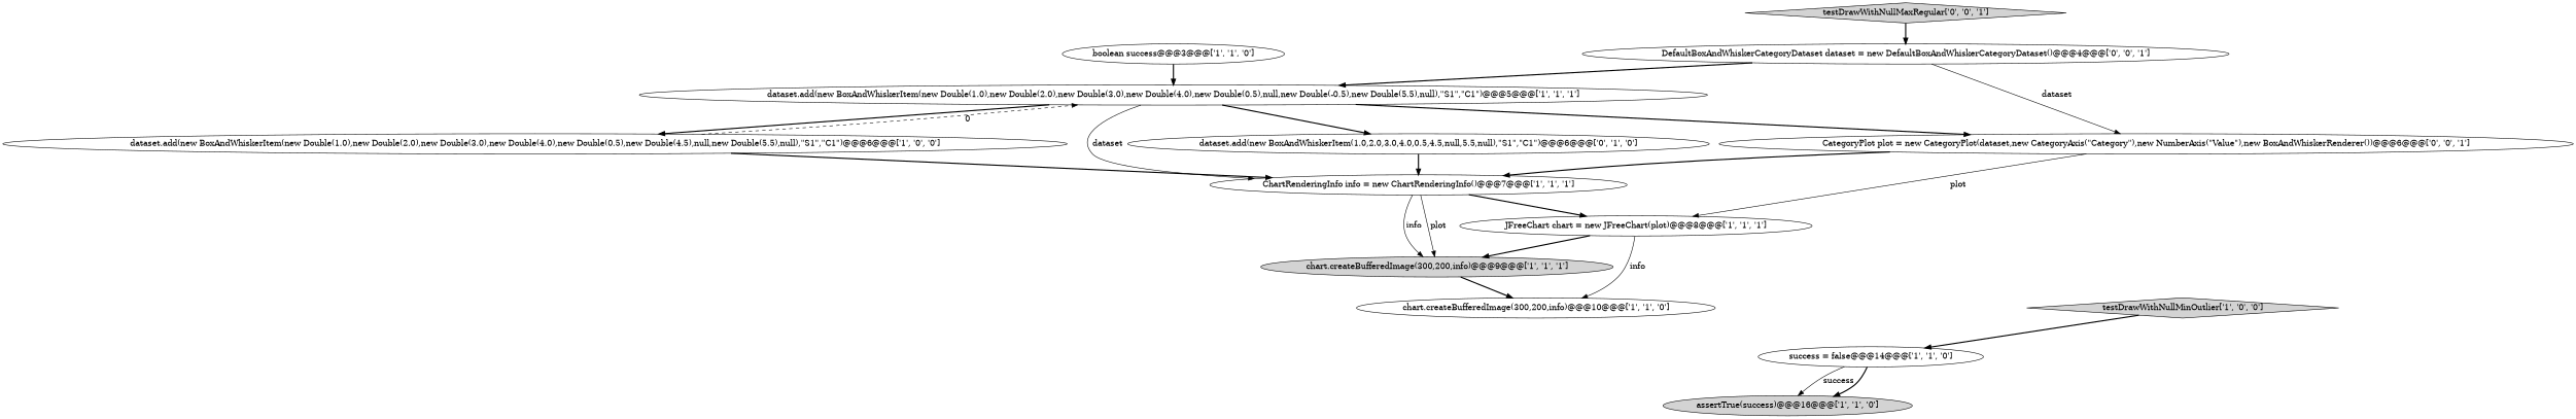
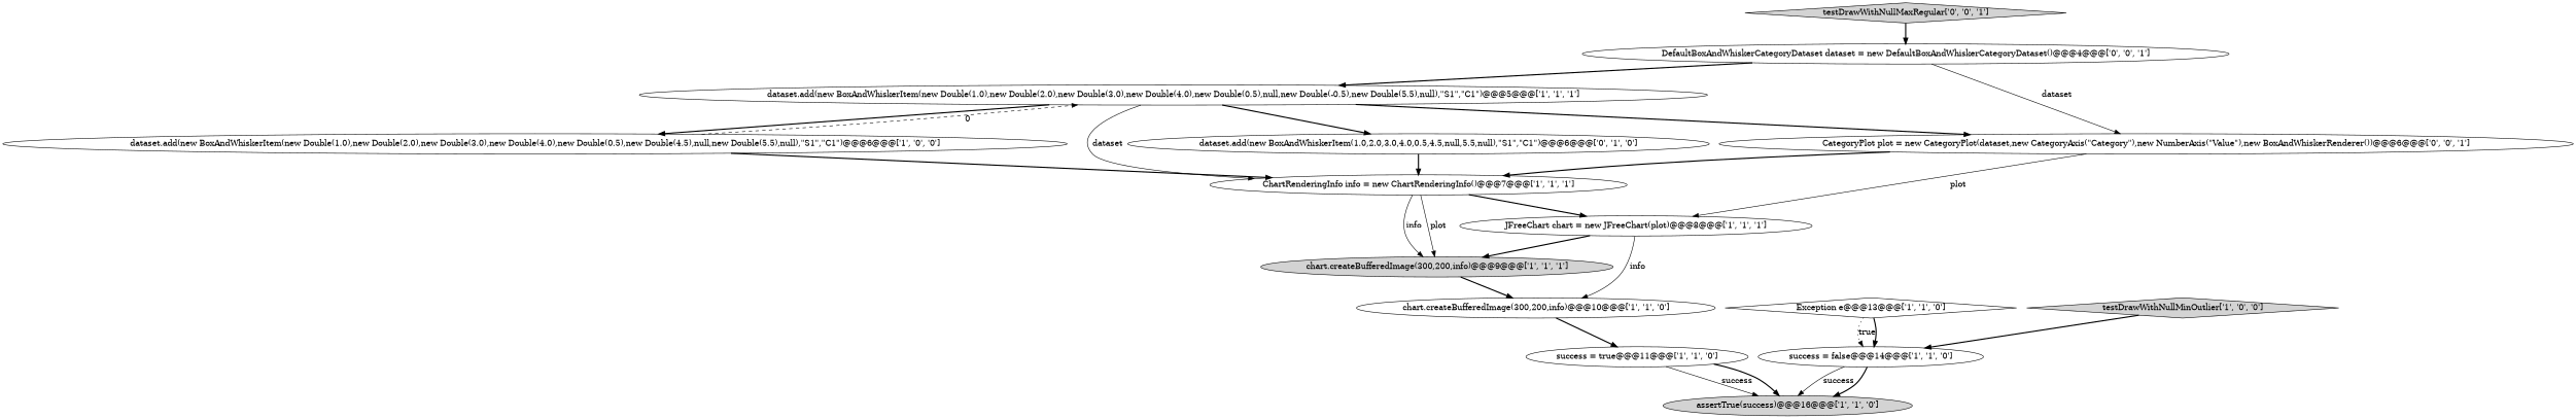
  digraph {
    fontname="DejaVu Serif"
    node [fillcolor=white fontname="DejaVu Serif" shape=ellipse style=filled]
    edge [fontname="DejaVu Serif" style=bold]
-   n1 [label="boolean success@@@3@@@['1', '1', '0']"]
    n2 [label="dataset.add(new BoxAndWhiskerItem(new Double(1.0),new Double(2.0),new Double(3.0),new Double(4.0),new Double(0.5),null,new Double(-0.5),new Double(5.5),null),\"S1\",\"C1\")@@@5@@@['1', '1', '1']"]
    n3 [fillcolor=lightgray label="testDrawWithNullMaxRegular['0', '0', '1']" shape=diamond]
    n4 [label="DefaultBoxAndWhiskerCategoryDataset dataset = new DefaultBoxAndWhiskerCategoryDataset()@@@4@@@['0', '0', '1']"]
    n5 [label="CategoryPlot plot = new CategoryPlot(dataset,new CategoryAxis(\"Category\"),new NumberAxis(\"Value\"),new BoxAndWhiskerRenderer())@@@6@@@['0', '0', '1']"]
    n6 [label="dataset.add(new BoxAndWhiskerItem(new Double(1.0),new Double(2.0),new Double(3.0),new Double(4.0),new Double(0.5),new Double(4.5),null,new Double(5.5),null),\"S1\",\"C1\")@@@6@@@['1', '0', '0']"]
    n7 [label="ChartRenderingInfo info = new ChartRenderingInfo()@@@7@@@['1', '1', '1']"]
    n8 [label="dataset.add(new BoxAndWhiskerItem(1.0,2.0,3.0,4.0,0.5,4.5,null,5.5,null),\"S1\",\"C1\")@@@6@@@['0', '1', '0']"]
    n9 [label="JFreeChart chart = new JFreeChart(plot)@@@8@@@['1', '1', '1']"]
    n10 [fillcolor=lightgray label="chart.createBufferedImage(300,200,info)@@@9@@@['1', '1', '1']"]
    n11 [label="chart.createBufferedImage(300,200,info)@@@10@@@['1', '1', '0']"]
+   n12 [label="success = true@@@11@@@['1', '1', '0']"]
    n13 [fillcolor=lightgray label="assertTrue(success)@@@16@@@['1', '1', '0']"]
+   n14 [label="Exception e@@@13@@@['1', '1', '0']" shape=diamond]
    n15 [label="success = false@@@14@@@['1', '1', '0']"]
    n16 [fillcolor=lightgray label="testDrawWithNullMinOutlier['1', '0', '0']" shape=diamond]
-   n1 -> n2
    n2 -> n5
    n2 -> n6
    n2 -> n7 [label=dataset style=solid]
    n2 -> n8
    n3 -> n4
    n4 -> n2
    n4 -> n5 [label=dataset style=solid]
    n5 -> n7
    n5 -> n9 [label=plot style=solid]
    n6 -> n2 [label=0 style=dashed]
    n6 -> n7
    n7 -> n9
    n7 -> n10 [label=info style=solid]
    n7 -> n10 [label=plot style=solid]
    n8 -> n7
    n9 -> n10
    n9 -> n11 [label=info style=solid]
    n10 -> n11
+   n11 -> n12
+   n12 -> n13 [label=success style=solid]
+   n12 -> n13
+   n14 -> n15 [label=true style=dotted]
+   n14 -> n15
    n15 -> n13 [label=success style=solid]
    n15 -> n13
    n16 -> n15
  }
